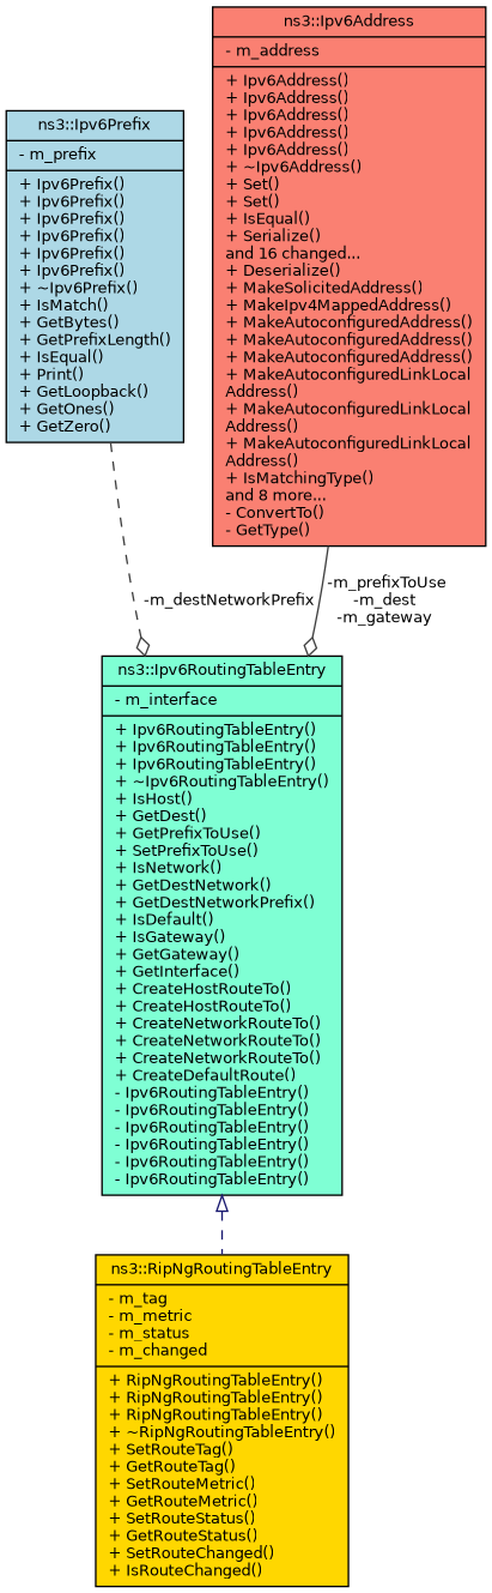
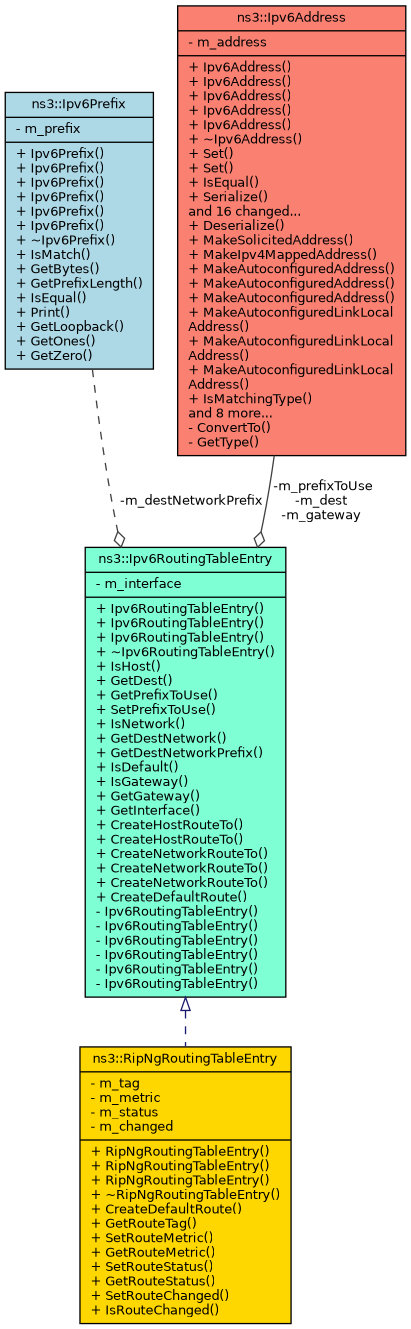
  digraph {
    node [color=black fontname=Helvetica fontsize=10 shape=record style=filled]
    edge [color=grey25 fontname=Helvetica fontsize=10 labelfontname=Helvetica labelfontsize=10 style=dashed arrowhead=odiamond]
-   n1 [fillcolor=gold fontcolor=black height=0.2 label="{ns3::RipNgRoutingTableEntry\n|- m_tag\l- m_metric\l- m_status\l- m_changed\l|+ RipNgRoutingTableEntry()\l+ RipNgRoutingTableEntry()\l+ RipNgRoutingTableEntry()\l+ ~RipNgRoutingTableEntry()\l+ SetRouteTag()\l+ GetRouteTag()\l+ SetRouteMetric()\l+ GetRouteMetric()\l+ SetRouteStatus()\l+ GetRouteStatus()\l+ SetRouteChanged()\l+ IsRouteChanged()\l}" width=0.4]
+   n1 [fillcolor=gold fontcolor=black height=0.2 label="{ns3::RipNgRoutingTableEntry\n|- m_tag\l- m_metric\l- m_status\l- m_changed\l|+ RipNgRoutingTableEntry()\l+ RipNgRoutingTableEntry()\l+ RipNgRoutingTableEntry()\l+ ~RipNgRoutingTableEntry()\l+ CreateDefaultRoute()\l+ GetRouteTag()\l+ SetRouteMetric()\l+ GetRouteMetric()\l+ SetRouteStatus()\l+ GetRouteStatus()\l+ SetRouteChanged()\l+ IsRouteChanged()\l}" width=0.4]
    n2 [fillcolor=aquamarine height=0.2 label="{ns3::Ipv6RoutingTableEntry\n|- m_interface\l|+ Ipv6RoutingTableEntry()\l+ Ipv6RoutingTableEntry()\l+ Ipv6RoutingTableEntry()\l+ ~Ipv6RoutingTableEntry()\l+ IsHost()\l+ GetDest()\l+ GetPrefixToUse()\l+ SetPrefixToUse()\l+ IsNetwork()\l+ GetDestNetwork()\l+ GetDestNetworkPrefix()\l+ IsDefault()\l+ IsGateway()\l+ GetGateway()\l+ GetInterface()\l+ CreateHostRouteTo()\l+ CreateHostRouteTo()\l+ CreateNetworkRouteTo()\l+ CreateNetworkRouteTo()\l+ CreateNetworkRouteTo()\l+ CreateDefaultRoute()\l- Ipv6RoutingTableEntry()\l- Ipv6RoutingTableEntry()\l- Ipv6RoutingTableEntry()\l- Ipv6RoutingTableEntry()\l- Ipv6RoutingTableEntry()\l- Ipv6RoutingTableEntry()\l}" width=0.4]
    n3 [fillcolor=lightblue height=0.2 label="{ns3::Ipv6Prefix\n|- m_prefix\l|+ Ipv6Prefix()\l+ Ipv6Prefix()\l+ Ipv6Prefix()\l+ Ipv6Prefix()\l+ Ipv6Prefix()\l+ Ipv6Prefix()\l+ ~Ipv6Prefix()\l+ IsMatch()\l+ GetBytes()\l+ GetPrefixLength()\l+ IsEqual()\l+ Print()\l+ GetLoopback()\l+ GetOnes()\l+ GetZero()\l}" width=0.4]
    n4 [fillcolor=salmon height=0.2 label="{ns3::Ipv6Address\n|- m_address\l|+ Ipv6Address()\l+ Ipv6Address()\l+ Ipv6Address()\l+ Ipv6Address()\l+ Ipv6Address()\l+ ~Ipv6Address()\l+ Set()\l+ Set()\l+ IsEqual()\l+ Serialize()\land 16 changed...\l+ Deserialize()\l+ MakeSolicitedAddress()\l+ MakeIpv4MappedAddress()\l+ MakeAutoconfiguredAddress()\l+ MakeAutoconfiguredAddress()\l+ MakeAutoconfiguredAddress()\l+ MakeAutoconfiguredLinkLocal\lAddress()\l+ MakeAutoconfiguredLinkLocal\lAddress()\l+ MakeAutoconfiguredLinkLocal\lAddress()\l+ IsMatchingType()\land 8 more...\l- ConvertTo()\l- GetType()\l}" width=0.4]
    n2 -> n1 [arrowtail=onormal color=midnightblue dir=back arrowhead=""]
    n3 -> n2 [label=" -m_destNetworkPrefix"]
    n4 -> n2 [label=" -m_prefixToUse\n-m_dest\n-m_gateway" style=solid]
  }
